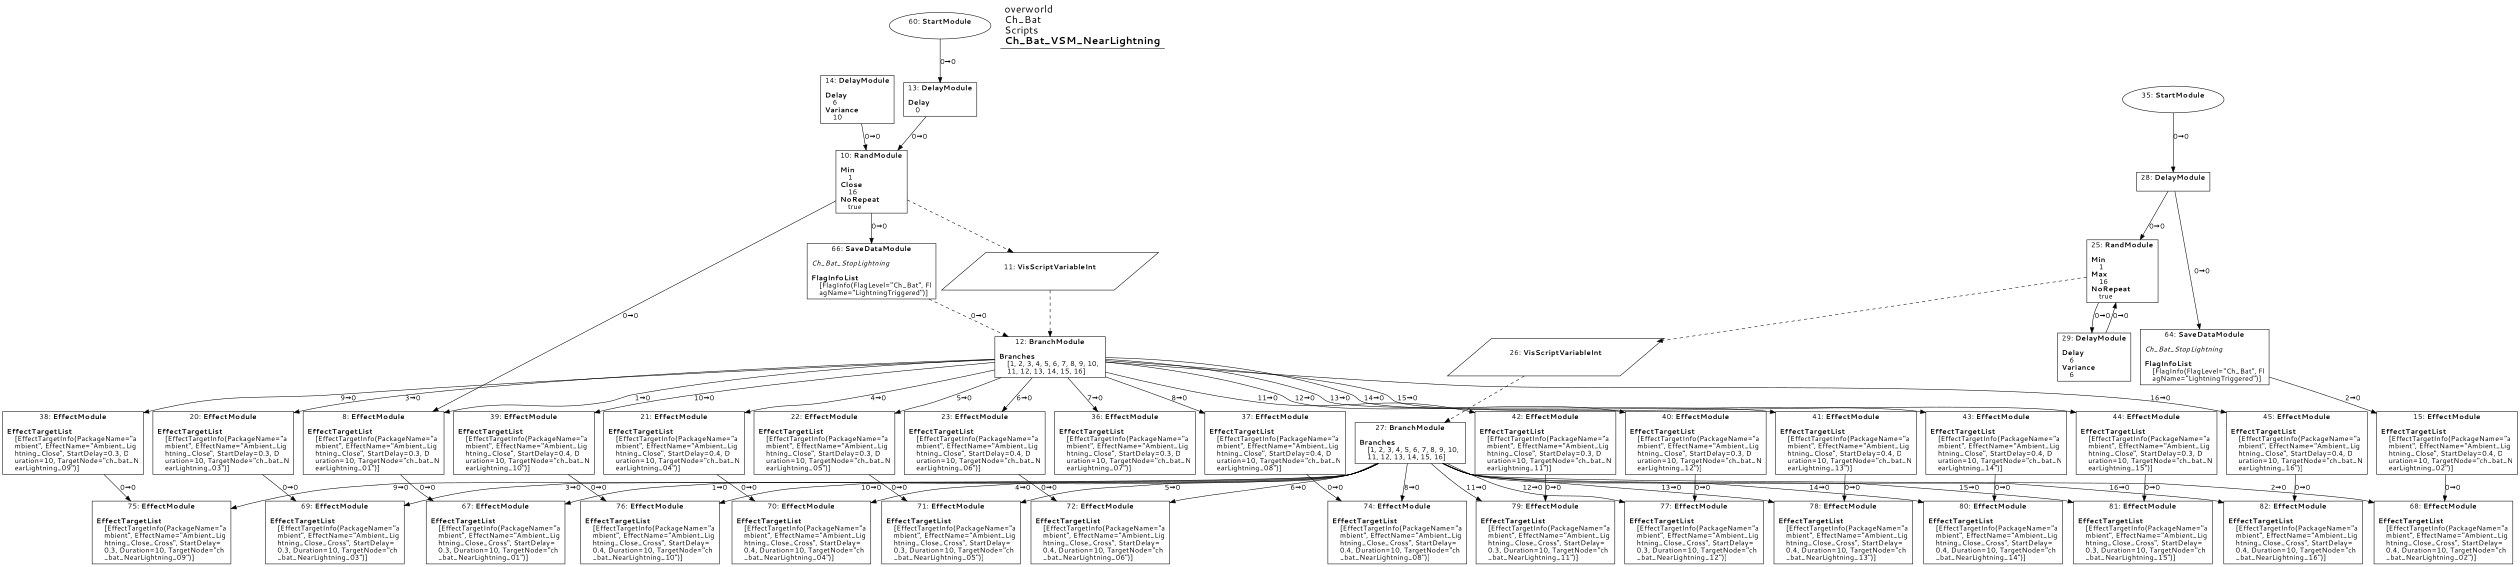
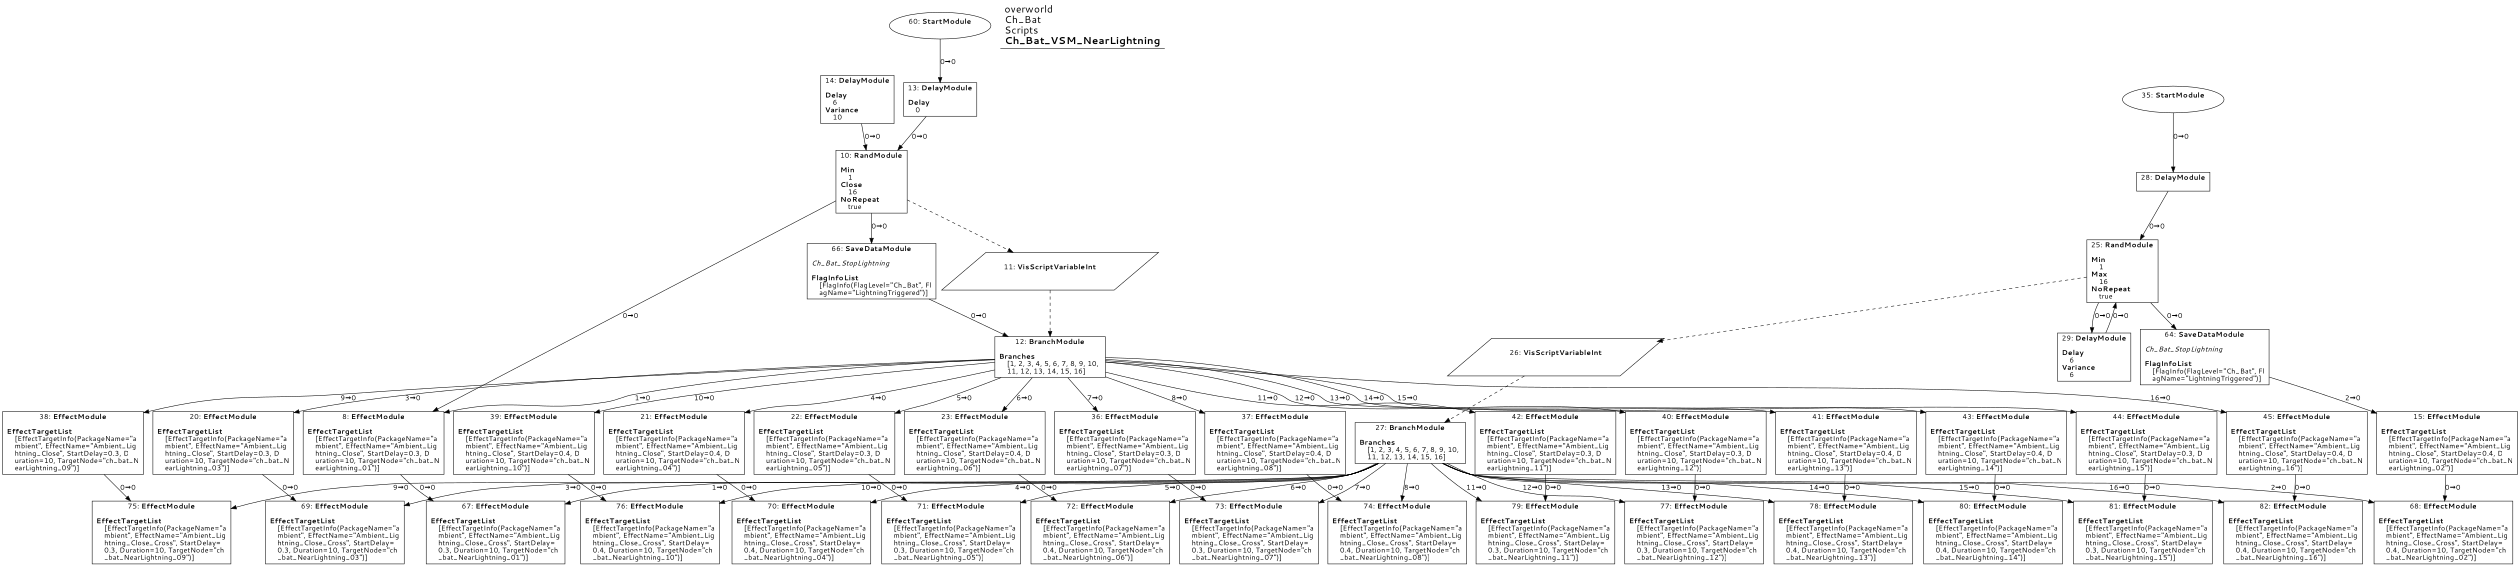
  digraph {
    fontname="Segoe UI"
    splines=spline
    node [fontname="Segoe UI" shape=box]
    edge [fontname="Segoe UI"]
    n1 [label=<8: <b>EffectModule</b><br/><br/><b>EffectTargetList</b><br align="left"/>    [EffectTargetInfo(PackageName=&quot;a<br align="left"/>    mbient&quot;, EffectName=&quot;Ambient_Lig<br align="left"/>    htning_Close&quot;, StartDelay=0.3, D<br align="left"/>    uration=10, TargetNode=&quot;ch_bat_N<br align="left"/>    earLightning_01&quot;)]<br align="left"/>>]
    n2 [label=<67: <b>EffectModule</b><br/><br/><b>EffectTargetList</b><br align="left"/>    [EffectTargetInfo(PackageName=&quot;a<br align="left"/>    mbient&quot;, EffectName=&quot;Ambient_Lig<br align="left"/>    htning_Close_Cross&quot;, StartDelay=<br align="left"/>    0.3, Duration=10, TargetNode=&quot;ch<br align="left"/>    _bat_NearLightning_01&quot;)]<br align="left"/>>]
    n3 [label=<10: <b>RandModule</b><br/><br/><b>Min</b><br align="left"/>    1<br align="left"/><b>Close</b><br align="left"/>    16<br align="left"/><b>NoRepeat</b><br align="left"/>    true<br align="left"/>>]
    n4 [label=<66: <b>SaveDataModule</b><br/><br/><i>Ch_Bat_StopLightning<br align="left"/></i><br align="left"/><b>FlagInfoList</b><br align="left"/>    [FlagInfo(FlagLevel=&quot;Ch_Bat&quot;, Fl<br align="left"/>    agName=&quot;LightningTriggered&quot;)]<br align="left"/>>]
    n5 [label=<11: <b>VisScriptVariableInt</b><br/><br/>> shape=parallelogram]
    n6 [label=<14: <b>DelayModule</b><br/><br/><b>Delay</b><br align="left"/>    6<br align="left"/><b>Variance</b><br align="left"/>    10<br align="left"/>>]
    n7 [label=<12: <b>BranchModule</b><br/><br/><b>Branches</b><br align="left"/>    [1, 2, 3, 4, 5, 6, 7, 8, 9, 10, <br align="left"/>    11, 12, 13, 14, 15, 16]<br align="left"/>>]
    n8 [label=<20: <b>EffectModule</b><br/><br/><b>EffectTargetList</b><br align="left"/>    [EffectTargetInfo(PackageName=&quot;a<br align="left"/>    mbient&quot;, EffectName=&quot;Ambient_Lig<br align="left"/>    htning_Close&quot;, StartDelay=0.3, D<br align="left"/>    uration=10, TargetNode=&quot;ch_bat_N<br align="left"/>    earLightning_03&quot;)]<br align="left"/>>]
    n9 [label=<21: <b>EffectModule</b><br/><br/><b>EffectTargetList</b><br align="left"/>    [EffectTargetInfo(PackageName=&quot;a<br align="left"/>    mbient&quot;, EffectName=&quot;Ambient_Lig<br align="left"/>    htning_Close&quot;, StartDelay=0.4, D<br align="left"/>    uration=10, TargetNode=&quot;ch_bat_N<br align="left"/>    earLightning_04&quot;)]<br align="left"/>>]
    n10 [label=<22: <b>EffectModule</b><br/><br/><b>EffectTargetList</b><br align="left"/>    [EffectTargetInfo(PackageName=&quot;a<br align="left"/>    mbient&quot;, EffectName=&quot;Ambient_Lig<br align="left"/>    htning_Close&quot;, StartDelay=0.3, D<br align="left"/>    uration=10, TargetNode=&quot;ch_bat_N<br align="left"/>    earLightning_05&quot;)]<br align="left"/>>]
    n11 [label=<23: <b>EffectModule</b><br/><br/><b>EffectTargetList</b><br align="left"/>    [EffectTargetInfo(PackageName=&quot;a<br align="left"/>    mbient&quot;, EffectName=&quot;Ambient_Lig<br align="left"/>    htning_Close&quot;, StartDelay=0.4, D<br align="left"/>    uration=10, TargetNode=&quot;ch_bat_N<br align="left"/>    earLightning_06&quot;)]<br align="left"/>>]
    n12 [label=<36: <b>EffectModule</b><br/><br/><b>EffectTargetList</b><br align="left"/>    [EffectTargetInfo(PackageName=&quot;a<br align="left"/>    mbient&quot;, EffectName=&quot;Ambient_Lig<br align="left"/>    htning_Close&quot;, StartDelay=0.3, D<br align="left"/>    uration=10, TargetNode=&quot;ch_bat_N<br align="left"/>    earLightning_07&quot;)]<br align="left"/>>]
    n13 [label=<37: <b>EffectModule</b><br/><br/><b>EffectTargetList</b><br align="left"/>    [EffectTargetInfo(PackageName=&quot;a<br align="left"/>    mbient&quot;, EffectName=&quot;Ambient_Lig<br align="left"/>    htning_Close&quot;, StartDelay=0.4, D<br align="left"/>    uration=10, TargetNode=&quot;ch_bat_N<br align="left"/>    earLightning_08&quot;)]<br align="left"/>>]
    n14 [label=<38: <b>EffectModule</b><br/><br/><b>EffectTargetList</b><br align="left"/>    [EffectTargetInfo(PackageName=&quot;a<br align="left"/>    mbient&quot;, EffectName=&quot;Ambient_Lig<br align="left"/>    htning_Close&quot;, StartDelay=0.3, D<br align="left"/>    uration=10, TargetNode=&quot;ch_bat_N<br align="left"/>    earLightning_09&quot;)]<br align="left"/>>]
    n15 [label=<39: <b>EffectModule</b><br/><br/><b>EffectTargetList</b><br align="left"/>    [EffectTargetInfo(PackageName=&quot;a<br align="left"/>    mbient&quot;, EffectName=&quot;Ambient_Lig<br align="left"/>    htning_Close&quot;, StartDelay=0.4, D<br align="left"/>    uration=10, TargetNode=&quot;ch_bat_N<br align="left"/>    earLightning_10&quot;)]<br align="left"/>>]
    n16 [label=<42: <b>EffectModule</b><br/><br/><b>EffectTargetList</b><br align="left"/>    [EffectTargetInfo(PackageName=&quot;a<br align="left"/>    mbient&quot;, EffectName=&quot;Ambient_Lig<br align="left"/>    htning_Close&quot;, StartDelay=0.3, D<br align="left"/>    uration=10, TargetNode=&quot;ch_bat_N<br align="left"/>    earLightning_11&quot;)]<br align="left"/>>]
    n17 [label=<40: <b>EffectModule</b><br/><br/><b>EffectTargetList</b><br align="left"/>    [EffectTargetInfo(PackageName=&quot;a<br align="left"/>    mbient&quot;, EffectName=&quot;Ambient_Lig<br align="left"/>    htning_Close&quot;, StartDelay=0.3, D<br align="left"/>    uration=10, TargetNode=&quot;ch_bat_N<br align="left"/>    earLightning_12&quot;)]<br align="left"/>>]
    n18 [label=<41: <b>EffectModule</b><br/><br/><b>EffectTargetList</b><br align="left"/>    [EffectTargetInfo(PackageName=&quot;a<br align="left"/>    mbient&quot;, EffectName=&quot;Ambient_Lig<br align="left"/>    htning_Close&quot;, StartDelay=0.4, D<br align="left"/>    uration=10, TargetNode=&quot;ch_bat_N<br align="left"/>    earLightning_13&quot;)]<br align="left"/>>]
    n19 [label=<43: <b>EffectModule</b><br/><br/><b>EffectTargetList</b><br align="left"/>    [EffectTargetInfo(PackageName=&quot;a<br align="left"/>    mbient&quot;, EffectName=&quot;Ambient_Lig<br align="left"/>    htning_Close&quot;, StartDelay=0.4, D<br align="left"/>    uration=10, TargetNode=&quot;ch_bat_N<br align="left"/>    earLightning_14&quot;)]<br align="left"/>>]
    n20 [label=<44: <b>EffectModule</b><br/><br/><b>EffectTargetList</b><br align="left"/>    [EffectTargetInfo(PackageName=&quot;a<br align="left"/>    mbient&quot;, EffectName=&quot;Ambient_Lig<br align="left"/>    htning_Close&quot;, StartDelay=0.3, D<br align="left"/>    uration=10, TargetNode=&quot;ch_bat_N<br align="left"/>    earLightning_15&quot;)]<br align="left"/>>]
    n21 [label=<45: <b>EffectModule</b><br/><br/><b>EffectTargetList</b><br align="left"/>    [EffectTargetInfo(PackageName=&quot;a<br align="left"/>    mbient&quot;, EffectName=&quot;Ambient_Lig<br align="left"/>    htning_Close&quot;, StartDelay=0.4, D<br align="left"/>    uration=10, TargetNode=&quot;ch_bat_N<br align="left"/>    earLightning_16&quot;)]<br align="left"/>>]
    n22 [label=<15: <b>EffectModule</b><br/><br/><b>EffectTargetList</b><br align="left"/>    [EffectTargetInfo(PackageName=&quot;a<br align="left"/>    mbient&quot;, EffectName=&quot;Ambient_Lig<br align="left"/>    htning_Close&quot;, StartDelay=0.4, D<br align="left"/>    uration=10, TargetNode=&quot;ch_bat_N<br align="left"/>    earLightning_02&quot;)]<br align="left"/>>]
    n23 [label=<68: <b>EffectModule</b><br/><br/><b>EffectTargetList</b><br align="left"/>    [EffectTargetInfo(PackageName=&quot;a<br align="left"/>    mbient&quot;, EffectName=&quot;Ambient_Lig<br align="left"/>    htning_Close_Cross&quot;, StartDelay=<br align="left"/>    0.4, Duration=10, TargetNode=&quot;ch<br align="left"/>    _bat_NearLightning_02&quot;)]<br align="left"/>>]
    n24 [label=<69: <b>EffectModule</b><br/><br/><b>EffectTargetList</b><br align="left"/>    [EffectTargetInfo(PackageName=&quot;a<br align="left"/>    mbient&quot;, EffectName=&quot;Ambient_Lig<br align="left"/>    htning_Close_Cross&quot;, StartDelay=<br align="left"/>    0.3, Duration=10, TargetNode=&quot;ch<br align="left"/>    _bat_NearLightning_03&quot;)]<br align="left"/>>]
    n25 [label=<70: <b>EffectModule</b><br/><br/><b>EffectTargetList</b><br align="left"/>    [EffectTargetInfo(PackageName=&quot;a<br align="left"/>    mbient&quot;, EffectName=&quot;Ambient_Lig<br align="left"/>    htning_Close_Cross&quot;, StartDelay=<br align="left"/>    0.4, Duration=10, TargetNode=&quot;ch<br align="left"/>    _bat_NearLightning_04&quot;)]<br align="left"/>>]
    n26 [label=<71: <b>EffectModule</b><br/><br/><b>EffectTargetList</b><br align="left"/>    [EffectTargetInfo(PackageName=&quot;a<br align="left"/>    mbient&quot;, EffectName=&quot;Ambient_Lig<br align="left"/>    htning_Close_Cross&quot;, StartDelay=<br align="left"/>    0.3, Duration=10, TargetNode=&quot;ch<br align="left"/>    _bat_NearLightning_05&quot;)]<br align="left"/>>]
    n27 [label=<72: <b>EffectModule</b><br/><br/><b>EffectTargetList</b><br align="left"/>    [EffectTargetInfo(PackageName=&quot;a<br align="left"/>    mbient&quot;, EffectName=&quot;Ambient_Lig<br align="left"/>    htning_Close_Cross&quot;, StartDelay=<br align="left"/>    0.4, Duration=10, TargetNode=&quot;ch<br align="left"/>    _bat_NearLightning_06&quot;)]<br align="left"/>>]
+   n28 [label=<73: <b>EffectModule</b><br/><br/><b>EffectTargetList</b><br align="left"/>    [EffectTargetInfo(PackageName=&quot;a<br align="left"/>    mbient&quot;, EffectName=&quot;Ambient_Lig<br align="left"/>    htning_Close_Cross&quot;, StartDelay=<br align="left"/>    0.3, Duration=10, TargetNode=&quot;ch<br align="left"/>    _bat_NearLightning_07&quot;)]<br align="left"/>>]
    n29 [label=<74: <b>EffectModule</b><br/><br/><b>EffectTargetList</b><br align="left"/>    [EffectTargetInfo(PackageName=&quot;a<br align="left"/>    mbient&quot;, EffectName=&quot;Ambient_Lig<br align="left"/>    htning_Close_Cross&quot;, StartDelay=<br align="left"/>    0.4, Duration=10, TargetNode=&quot;ch<br align="left"/>    _bat_NearLightning_08&quot;)]<br align="left"/>>]
    n30 [label=<75: <b>EffectModule</b><br/><br/><b>EffectTargetList</b><br align="left"/>    [EffectTargetInfo(PackageName=&quot;a<br align="left"/>    mbient&quot;, EffectName=&quot;Ambient_Lig<br align="left"/>    htning_Close_Cross&quot;, StartDelay=<br align="left"/>    0.3, Duration=10, TargetNode=&quot;ch<br align="left"/>    _bat_NearLightning_09&quot;)]<br align="left"/>>]
    n31 [label=<76: <b>EffectModule</b><br/><br/><b>EffectTargetList</b><br align="left"/>    [EffectTargetInfo(PackageName=&quot;a<br align="left"/>    mbient&quot;, EffectName=&quot;Ambient_Lig<br align="left"/>    htning_Close_Cross&quot;, StartDelay=<br align="left"/>    0.4, Duration=10, TargetNode=&quot;ch<br align="left"/>    _bat_NearLightning_10&quot;)]<br align="left"/>>]
    n32 [label=<79: <b>EffectModule</b><br/><br/><b>EffectTargetList</b><br align="left"/>    [EffectTargetInfo(PackageName=&quot;a<br align="left"/>    mbient&quot;, EffectName=&quot;Ambient_Lig<br align="left"/>    htning_Close_Cross&quot;, StartDelay=<br align="left"/>    0.3, Duration=10, TargetNode=&quot;ch<br align="left"/>    _bat_NearLightning_11&quot;)]<br align="left"/>>]
    n33 [label=<77: <b>EffectModule</b><br/><br/><b>EffectTargetList</b><br align="left"/>    [EffectTargetInfo(PackageName=&quot;a<br align="left"/>    mbient&quot;, EffectName=&quot;Ambient_Lig<br align="left"/>    htning_Close_Cross&quot;, StartDelay=<br align="left"/>    0.3, Duration=10, TargetNode=&quot;ch<br align="left"/>    _bat_NearLightning_12&quot;)]<br align="left"/>>]
    n34 [label=<78: <b>EffectModule</b><br/><br/><b>EffectTargetList</b><br align="left"/>    [EffectTargetInfo(PackageName=&quot;a<br align="left"/>    mbient&quot;, EffectName=&quot;Ambient_Lig<br align="left"/>    htning_Close_Cross&quot;, StartDelay=<br align="left"/>    0.4, Duration=10, TargetNode=&quot;ch<br align="left"/>    _bat_NearLightning_13&quot;)]<br align="left"/>>]
    n35 [label=<80: <b>EffectModule</b><br/><br/><b>EffectTargetList</b><br align="left"/>    [EffectTargetInfo(PackageName=&quot;a<br align="left"/>    mbient&quot;, EffectName=&quot;Ambient_Lig<br align="left"/>    htning_Close_Cross&quot;, StartDelay=<br align="left"/>    0.4, Duration=10, TargetNode=&quot;ch<br align="left"/>    _bat_NearLightning_14&quot;)]<br align="left"/>>]
    n36 [label=<81: <b>EffectModule</b><br/><br/><b>EffectTargetList</b><br align="left"/>    [EffectTargetInfo(PackageName=&quot;a<br align="left"/>    mbient&quot;, EffectName=&quot;Ambient_Lig<br align="left"/>    htning_Close_Cross&quot;, StartDelay=<br align="left"/>    0.3, Duration=10, TargetNode=&quot;ch<br align="left"/>    _bat_NearLightning_15&quot;)]<br align="left"/>>]
    n37 [label=<82: <b>EffectModule</b><br/><br/><b>EffectTargetList</b><br align="left"/>    [EffectTargetInfo(PackageName=&quot;a<br align="left"/>    mbient&quot;, EffectName=&quot;Ambient_Lig<br align="left"/>    htning_Close_Cross&quot;, StartDelay=<br align="left"/>    0.4, Duration=10, TargetNode=&quot;ch<br align="left"/>    _bat_NearLightning_16&quot;)]<br align="left"/>>]
    n38 [label=<13: <b>DelayModule</b><br/><br/><b>Delay</b><br align="left"/>    0<br align="left"/>>]
    n39 [label=<25: <b>RandModule</b><br/><br/><b>Min</b><br align="left"/>    1<br align="left"/><b>Max</b><br align="left"/>    16<br align="left"/><b>NoRepeat</b><br align="left"/>    true<br align="left"/>>]
    n40 [label=<29: <b>DelayModule</b><br/><br/><b>Delay</b><br align="left"/>    6<br align="left"/><b>Variance</b><br align="left"/>    6<br align="left"/>>]
    n41 [label=<64: <b>SaveDataModule</b><br/><br/><i>Ch_Bat_StopLightning<br align="left"/></i><br align="left"/><b>FlagInfoList</b><br align="left"/>    [FlagInfo(FlagLevel=&quot;Ch_Bat&quot;, Fl<br align="left"/>    agName=&quot;LightningTriggered&quot;)]<br align="left"/>>]
    n42 [label=<26: <b>VisScriptVariableInt</b><br/><br/>> shape=parallelogram]
    n43 [label=<27: <b>BranchModule</b><br/><br/><b>Branches</b><br align="left"/>    [1, 2, 3, 4, 5, 6, 7, 8, 9, 10, <br align="left"/>    11, 12, 13, 14, 15, 16]<br align="left"/>>]
    n44 [label=<28: <b>DelayModule</b><br/><br/>>]
    n45 [label=<35: <b>StartModule</b><br/><br/>> shape=oval]
    n46 [label=<60: <b>StartModule</b><br/><br/>> shape=oval]
    n47 [label=<<font point-size="20">overworld<br align="left"/>Ch_Bat<br align="left"/>Scripts<br align="left"/><b>Ch_Bat_VSM_NearLightning</b><br align="left"/></font>> shape=underline]
    n1 -> n2 [label="0→0"]
    n3 -> n1 [label="0→0"]
    n3 -> n4 [label="0→0"]
    n3 -> n5 [style=dashed]
-   n4 -> n7 [label="0→0" style=dashed]
+   n4 -> n7 [label="0→0"]
    n5 -> n7 [style=dashed]
    n6 -> n3 [label="0→0"]
    n7 -> n1 [label="1→0"]
    n7 -> n8 [label="3→0"]
    n7 -> n9 [label="4→0"]
    n7 -> n10 [label="5→0"]
    n7 -> n11 [label="6→0"]
    n7 -> n12 [label="7→0"]
    n7 -> n13 [label="8→0"]
    n7 -> n14 [label="9→0"]
    n7 -> n15 [label="10→0"]
    n7 -> n16 [label="11→0"]
    n7 -> n17 [label="12→0"]
    n7 -> n18 [label="13→0"]
    n7 -> n19 [label="14→0"]
    n7 -> n20 [label="15→0"]
    n7 -> n21 [label="16→0"]
    n8 -> n24 [label="0→0"]
    n9 -> n25 [label="0→0"]
    n10 -> n26 [label="0→0"]
    n11 -> n27 [label="0→0"]
+   n12 -> n28 [label="0→0"]
    n13 -> n29 [label="0→0"]
    n14 -> n30 [label="0→0"]
    n15 -> n31 [label="0→0"]
    n16 -> n32 [label="0→0"]
    n17 -> n33 [label="0→0"]
    n18 -> n34 [label="0→0"]
    n19 -> n35 [label="0→0"]
    n20 -> n36 [label="0→0"]
    n21 -> n37 [label="0→0"]
    n22 -> n23 [label="0→0"]
    n38 -> n3 [label="0→0"]
    n39 -> n40 [label="0→0"]
-   n44 -> n41 [label="0→0"]
+   n39 -> n41 [label="0→0"]
    n39 -> n42 [style=dashed]
    n40 -> n39 [label="0→0"]
    n41 -> n22 [label="2→0"]
    n42 -> n43 [style=dashed]
    n43 -> n2 [label="1→0"]
    n43 -> n23 [label="2→0"]
    n43 -> n24 [label="3→0"]
    n43 -> n25 [label="4→0"]
    n43 -> n26 [label="5→0"]
    n43 -> n27 [label="6→0"]
+   n43 -> n28 [label="7→0"]
    n43 -> n29 [label="8→0"]
    n43 -> n30 [label="9→0"]
    n43 -> n31 [label="10→0"]
    n43 -> n32 [label="11→0"]
    n43 -> n33 [label="12→0"]
    n43 -> n34 [label="13→0"]
    n43 -> n35 [label="14→0"]
    n43 -> n36 [label="15→0"]
    n43 -> n37 [label="16→0"]
    n44 -> n39 [label="0→0"]
    n45 -> n44 [label="0→0"]
    n46 -> n38 [label="0→0"]
  }
